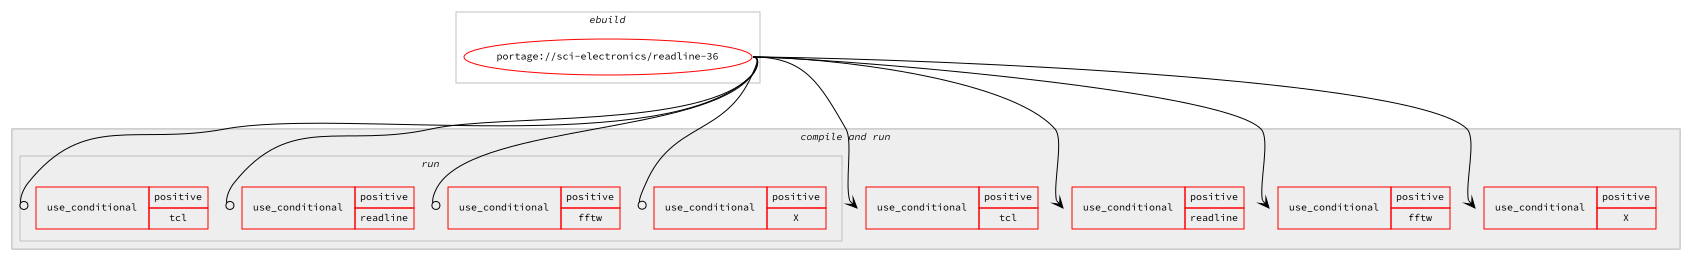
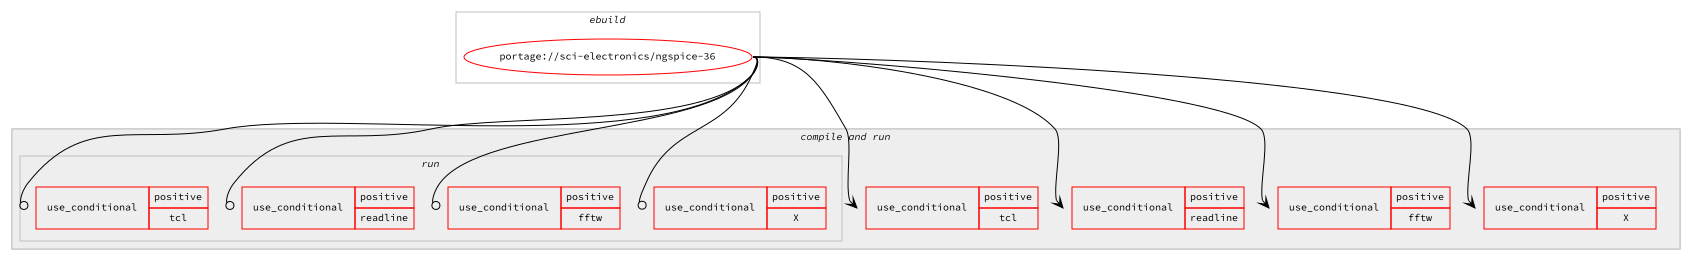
  digraph {
    compound=true
    concentrate=true
    fontname="Source Code Pro"
    fontsize=10
    newrank=true
    rankdir=TB
    ranksep=1.5
    node [color=red fontname="Source Code Pro" fontsize=10 shape=none]
    edge [arrowhead=vee headport=w style=solid tailport=e weight=20 fontname="Source Code Pro"]
-   n1 [label="portage://sci-electronics/readline-36" width=4 shape=""]
+   n1 [label="portage://sci-electronics/ngspice-36" width=4 shape=""]
    n2 [label=<<TABLE BORDER="0" CELLBORDER="1" CELLSPACING="0" CELLPADDING="4"><TR><TD ROWSPAN="3" CELLPADDING="10">use_conditional</TD></TR><TR><TD>positive</TD></TR><TR><TD>X</TD></TR></TABLE>>]
    n3 [label=<<TABLE BORDER="0" CELLBORDER="1" CELLSPACING="0" CELLPADDING="4"><TR><TD ROWSPAN="3" CELLPADDING="10">use_conditional</TD></TR><TR><TD>positive</TD></TR><TR><TD>fftw</TD></TR></TABLE>>]
    n4 [label=<<TABLE BORDER="0" CELLBORDER="1" CELLSPACING="0" CELLPADDING="4"><TR><TD ROWSPAN="3" CELLPADDING="10">use_conditional</TD></TR><TR><TD>positive</TD></TR><TR><TD>readline</TD></TR></TABLE>>]
    n5 [label=<<TABLE BORDER="0" CELLBORDER="1" CELLSPACING="0" CELLPADDING="4"><TR><TD ROWSPAN="3" CELLPADDING="10">use_conditional</TD></TR><TR><TD>positive</TD></TR><TR><TD>tcl</TD></TR></TABLE>>]
    n6 [label=<<TABLE BORDER="0" CELLBORDER="1" CELLSPACING="0" CELLPADDING="4"><TR><TD ROWSPAN="3" CELLPADDING="10">use_conditional</TD></TR><TR><TD>positive</TD></TR><TR><TD>X</TD></TR></TABLE>>]
    n7 [label=<<TABLE BORDER="0" CELLBORDER="1" CELLSPACING="0" CELLPADDING="4"><TR><TD ROWSPAN="3" CELLPADDING="10">use_conditional</TD></TR><TR><TD>positive</TD></TR><TR><TD>fftw</TD></TR></TABLE>>]
    n8 [label=<<TABLE BORDER="0" CELLBORDER="1" CELLSPACING="0" CELLPADDING="4"><TR><TD ROWSPAN="3" CELLPADDING="10">use_conditional</TD></TR><TR><TD>positive</TD></TR><TR><TD>readline</TD></TR></TABLE>>]
    n9 [label=<<TABLE BORDER="0" CELLBORDER="1" CELLSPACING="0" CELLPADDING="4"><TR><TD ROWSPAN="3" CELLPADDING="10">use_conditional</TD></TR><TR><TD>positive</TD></TR><TR><TD>tcl</TD></TR></TABLE>>]
    subgraph cluster_1 {
      color=gray
      label=<<i>ebuild</i>>
      rank=same
      n1
    }
    subgraph cluster_2 {
      color=gray
      label=<<i>dependencies</i>>
      subgraph cluster_3 {
        color=gray
        fillcolor="#eeeeee"
        label=<<i>compile</i>>
        style=filled
        subgraph sub_4 {
          color=gray
          fillcolor="#eeeeee"
          label=<<i>compile</i>>
          style=filled
          n2
        }
        subgraph sub_5 {
          color=gray
          fillcolor="#eeeeee"
          label=<<i>compile</i>>
          style=filled
          n3
        }
        subgraph sub_6 {
          color=gray
          fillcolor="#eeeeee"
          label=<<i>compile</i>>
          style=filled
          n4
        }
        subgraph sub_7 {
          color=gray
          fillcolor="#eeeeee"
          label=<<i>compile</i>>
          style=filled
          n5
        }
      }
      subgraph cluster_8 {
        color=gray
        fillcolor="#eeeeee"
        label=<<i>compile and run</i>>
        style=filled
      }
      subgraph cluster_9 {
        color=gray
        fillcolor="#eeeeee"
        label=<<i>run</i>>
        style=filled
        subgraph sub_10 {
          color=gray
          fillcolor="#eeeeee"
          label=<<i>run</i>>
          style=filled
          n6
        }
        subgraph sub_11 {
          color=gray
          fillcolor="#eeeeee"
          label=<<i>run</i>>
          style=filled
          n7
        }
        subgraph sub_12 {
          color=gray
          fillcolor="#eeeeee"
          label=<<i>run</i>>
          style=filled
          n8
        }
        subgraph sub_13 {
          color=gray
          fillcolor="#eeeeee"
          label=<<i>run</i>>
          style=filled
          n9
        }
      }
    }
    subgraph cluster_14 {
      color=gray
      label=<<i>candidates</i>>
      rank=same
    }
    n1 -> n2
    n1 -> n3
    n1 -> n4
    n1 -> n5
    n1 -> n6 [arrowhead=odot]
    n1 -> n7 [arrowhead=odot]
    n1 -> n8 [arrowhead=odot]
    n1 -> n9 [arrowhead=odot]
  }
